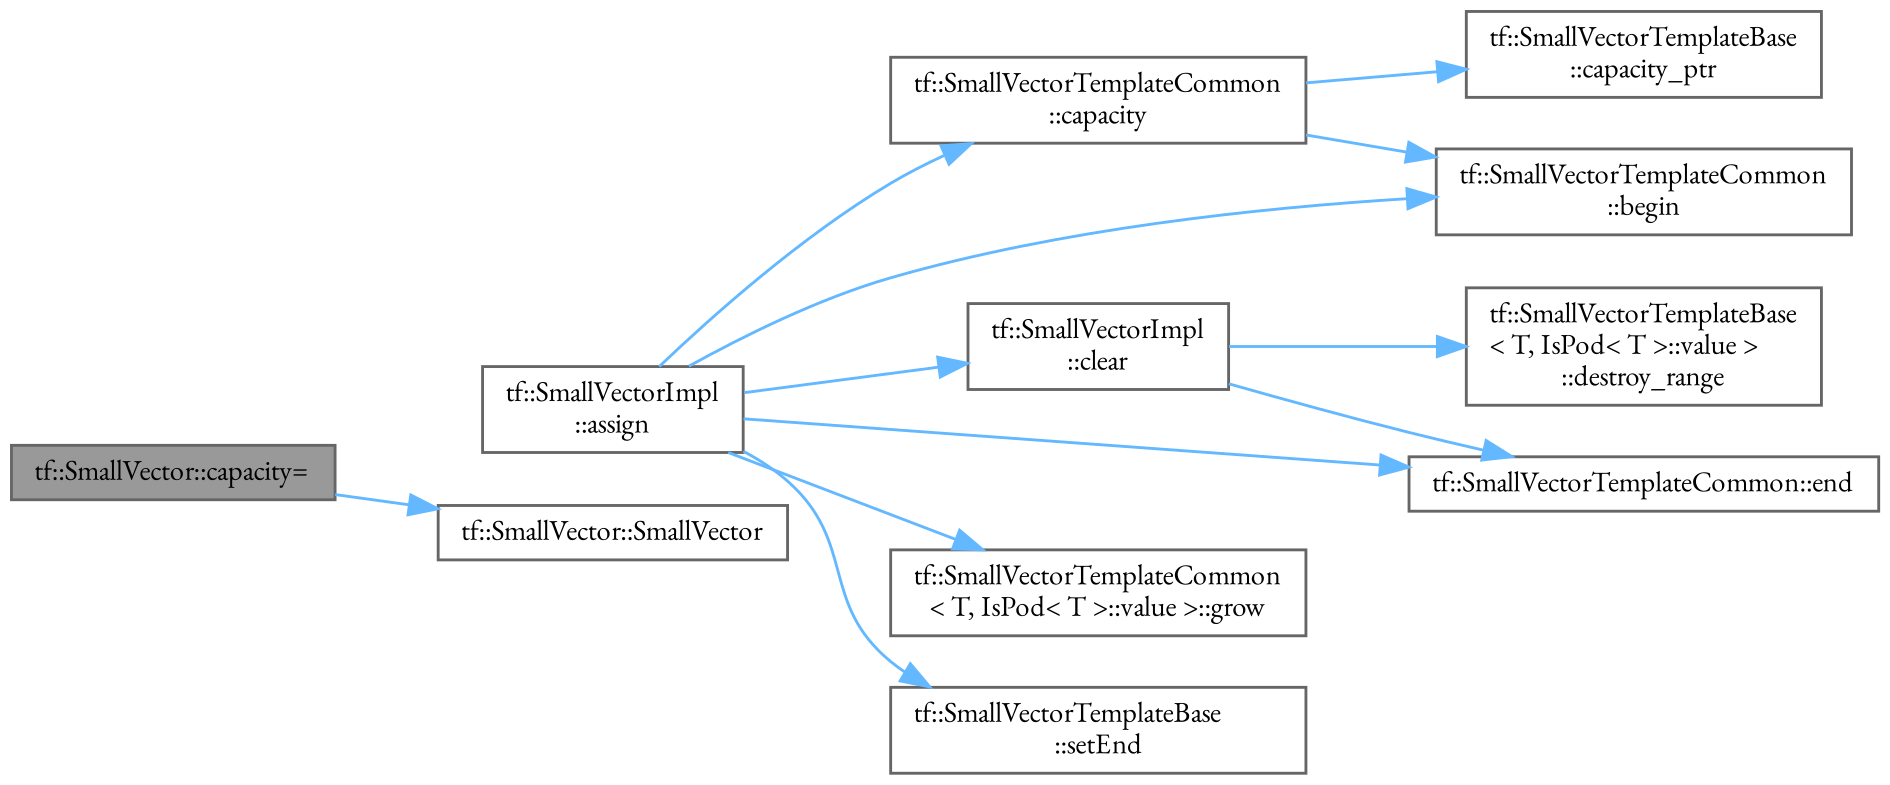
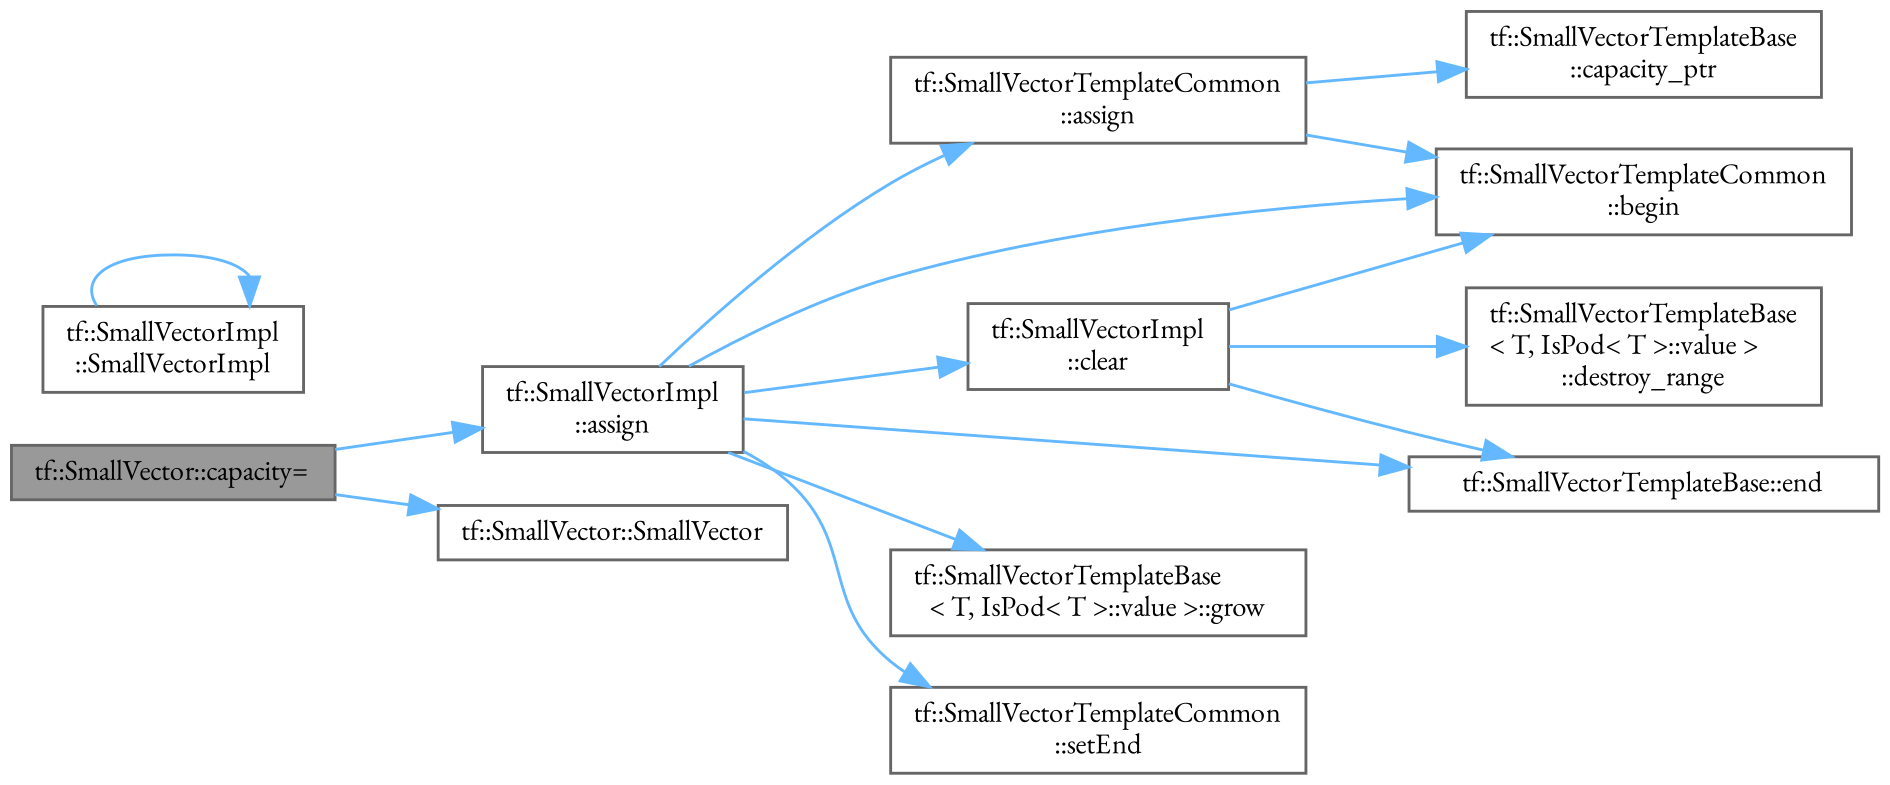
  digraph {
    fontname="EB Garamond"
    rankdir=LR
    node [color=grey40 fillcolor=white fontname="EB Garamond" fontsize=10 shape=box style=filled]
    edge [color=steelblue1 fontname="EB Garamond" fontsize=10 labelfontname=Helvetica labelfontsize=10 style=solid]
    n1 [color=gray40 fillcolor=grey60 fontcolor=black height=0.2 label="tf::SmallVector::capacity=" width=0.4]
    n2 [height=0.2 label="tf::SmallVectorImpl\l::assign" width=0.4]
    n3 [height=0.2 label="tf::SmallVector::SmallVector" width=0.4]
    n4 [height=0.2 label="tf::SmallVectorTemplateCommon\l::begin" width=0.4]
-   n5 [height=0.2 label="tf::SmallVectorTemplateCommon\l::capacity" width=0.4]
+   n5 [height=0.2 label="tf::SmallVectorTemplateCommon\l::assign" width=0.4]
    n6 [height=0.2 label="tf::SmallVectorImpl\l::clear" width=0.4]
-   n7 [height=0.2 label="tf::SmallVectorTemplateCommon::end" width=0.4]
-   n8 [height=0.2 label="tf::SmallVectorTemplateCommon\l\< T, IsPod\< T \>::value \>::grow" width=0.4]
-   n9 [height=0.2 label="tf::SmallVectorTemplateBase\l::setEnd" width=0.4]
+   n7 [height=0.2 label="tf::SmallVectorTemplateBase::end" width=0.4]
+   n8 [height=0.2 label="tf::SmallVectorTemplateBase\l\< T, IsPod\< T \>::value \>::grow" width=0.4]
+   n9 [height=0.2 label="tf::SmallVectorTemplateCommon\l::setEnd" width=0.4]
    n10 [height=0.2 label="tf::SmallVectorTemplateBase\l::capacity_ptr" width=0.4]
    n11 [height=0.2 label="tf::SmallVectorTemplateBase\l\< T, IsPod\< T \>::value \>\l::destroy_range" width=0.4]
+   n12 [height=0.2 label="tf::SmallVectorImpl\l::SmallVectorImpl" width=0.4]
+   n1 -> n2
    n1 -> n3
    n2 -> n4
    n2 -> n5
    n2 -> n6
    n2 -> n7
    n2 -> n8
    n2 -> n9
    n5 -> n4
    n5 -> n10
+   n6 -> n4
    n6 -> n7
    n6 -> n11
+   n12 -> n12
  }
